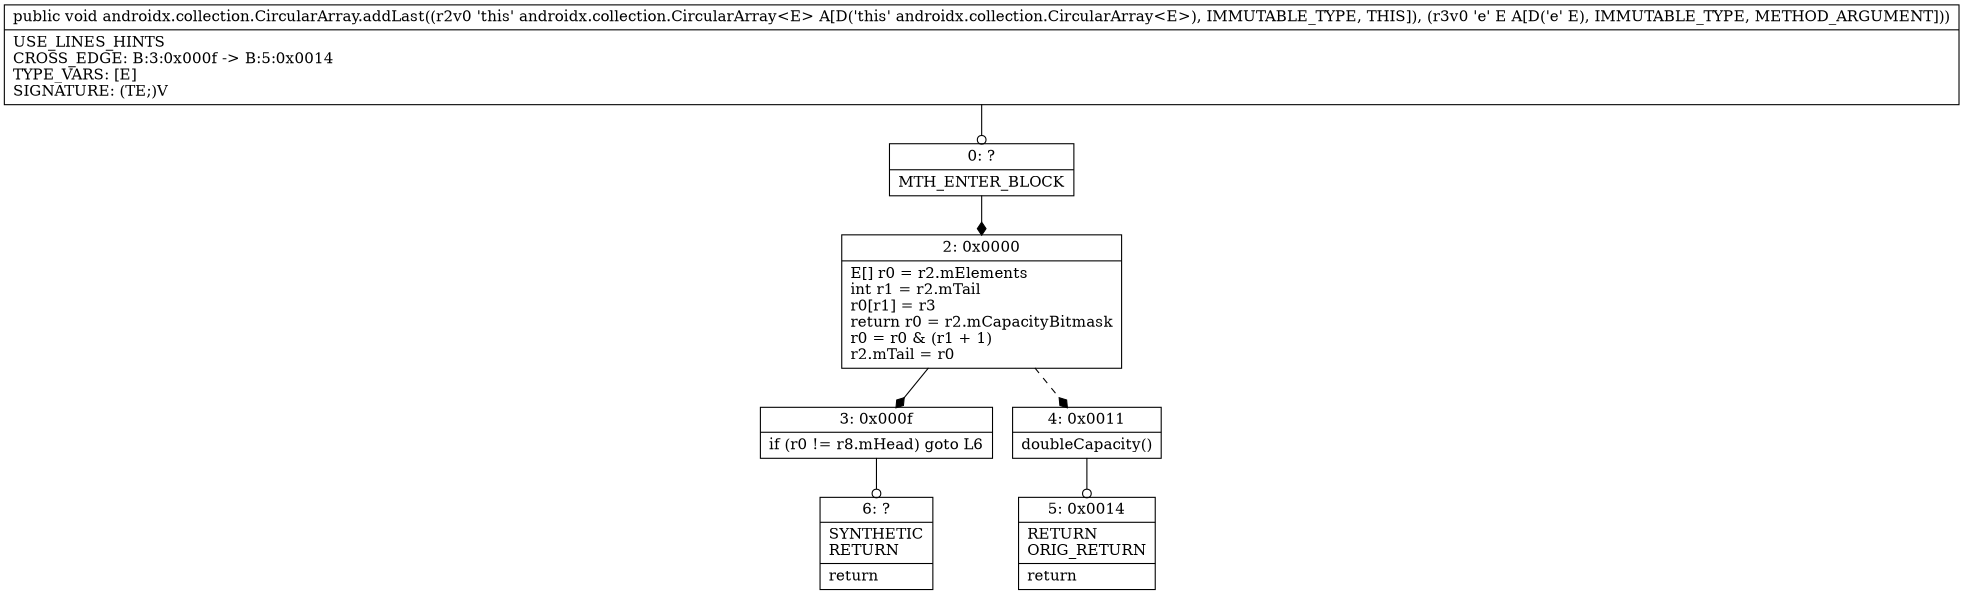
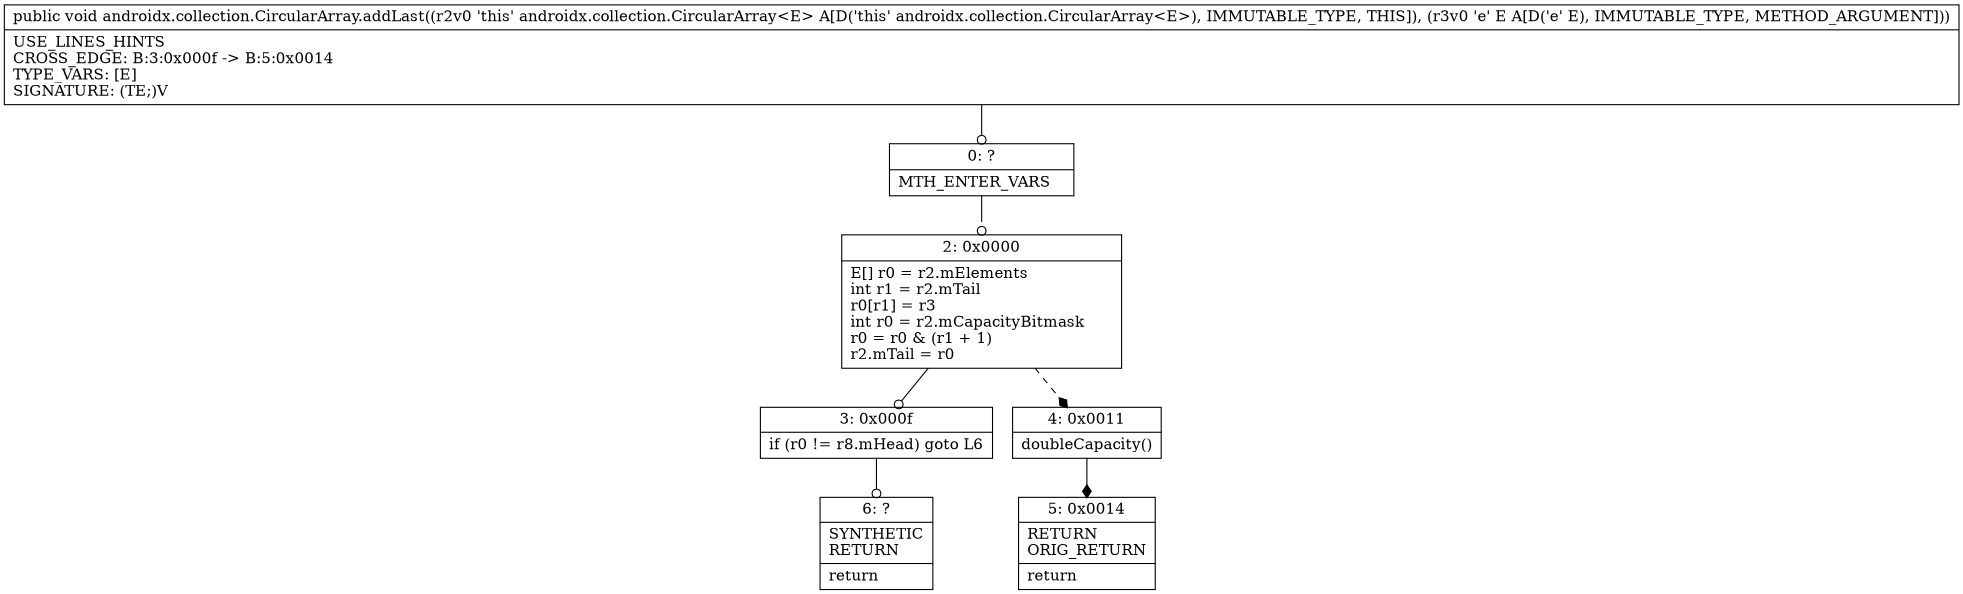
  digraph {
    node [shape=record]
    edge [arrowhead=odot]
-   n1 [label="{0\:\ ?|MTH_ENTER_BLOCK\l}"]
-   n2 [label="{2\:\ 0x0000|E[] r0 = r2.mElements\lint r1 = r2.mTail\lr0[r1] = r3\lreturn r0 = r2.mCapacityBitmask\lr0 = r0 & (r1 + 1)\lr2.mTail = r0\l}"]
+   n1 [label="{0\:\ ?|MTH_ENTER_VARS\l}"]
+   n2 [label="{2\:\ 0x0000|E[] r0 = r2.mElements\lint r1 = r2.mTail\lr0[r1] = r3\lint r0 = r2.mCapacityBitmask\lr0 = r0 & (r1 + 1)\lr2.mTail = r0\l}"]
    n3 [label="{3\:\ 0x000f|if (r0 != r8.mHead) goto L6\l}"]
    n4 [label="{4\:\ 0x0011|doubleCapacity()\l}"]
    n5 [label="{6\:\ ?|SYNTHETIC\lRETURN\l|return\l}"]
    n6 [label="{5\:\ 0x0014|RETURN\lORIG_RETURN\l|return\l}"]
    n7 [label="{public void androidx.collection.CircularArray.addLast((r2v0 'this' androidx.collection.CircularArray\<E\> A[D('this' androidx.collection.CircularArray\<E\>), IMMUTABLE_TYPE, THIS]), (r3v0 'e' E A[D('e' E), IMMUTABLE_TYPE, METHOD_ARGUMENT]))  | USE_LINES_HINTS\lCROSS_EDGE: B:3:0x000f \-\> B:5:0x0014\lTYPE_VARS: [E]\lSIGNATURE: (TE;)V\l}"]
-   n1 -> n2 [arrowhead=diamond]
-   n2 -> n3 [arrowhead=diamond]
+   n1 -> n2
+   n2 -> n3
    n2 -> n4 [arrowhead=diamond style=dashed]
    n3 -> n5
-   n4 -> n6
+   n4 -> n6 [arrowhead=diamond]
    n7 -> n1
  }
